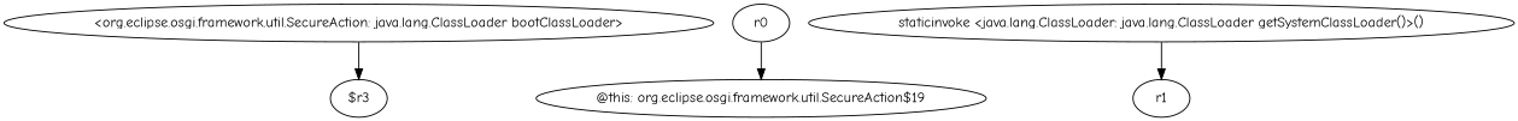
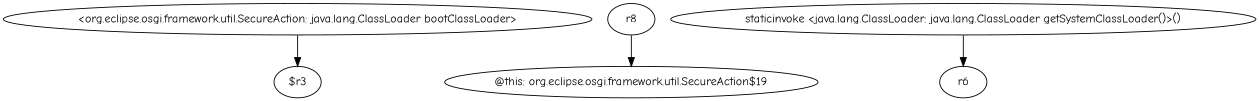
  digraph {
    fontname="Comic Neue"
    node [fontname="Comic Neue"]
    edge [fontname="Comic Neue"]
    n1 [label="<org.eclipse.osgi.framework.util.SecureAction: java.lang.ClassLoader bootClassLoader>"]
    n2 [label="$r3"]
    n3 [label="@this: org.eclipse.osgi.framework.util.SecureAction$19"]
-   n4 [label=r0]
+   n4 [label=r8]
    n5 [label="staticinvoke <java.lang.ClassLoader: java.lang.ClassLoader getSystemClassLoader()>()"]
-   n6 [label=r1]
+   n6 [label=r6]
    n1 -> n2
    n4 -> n3
    n5 -> n6
  }
